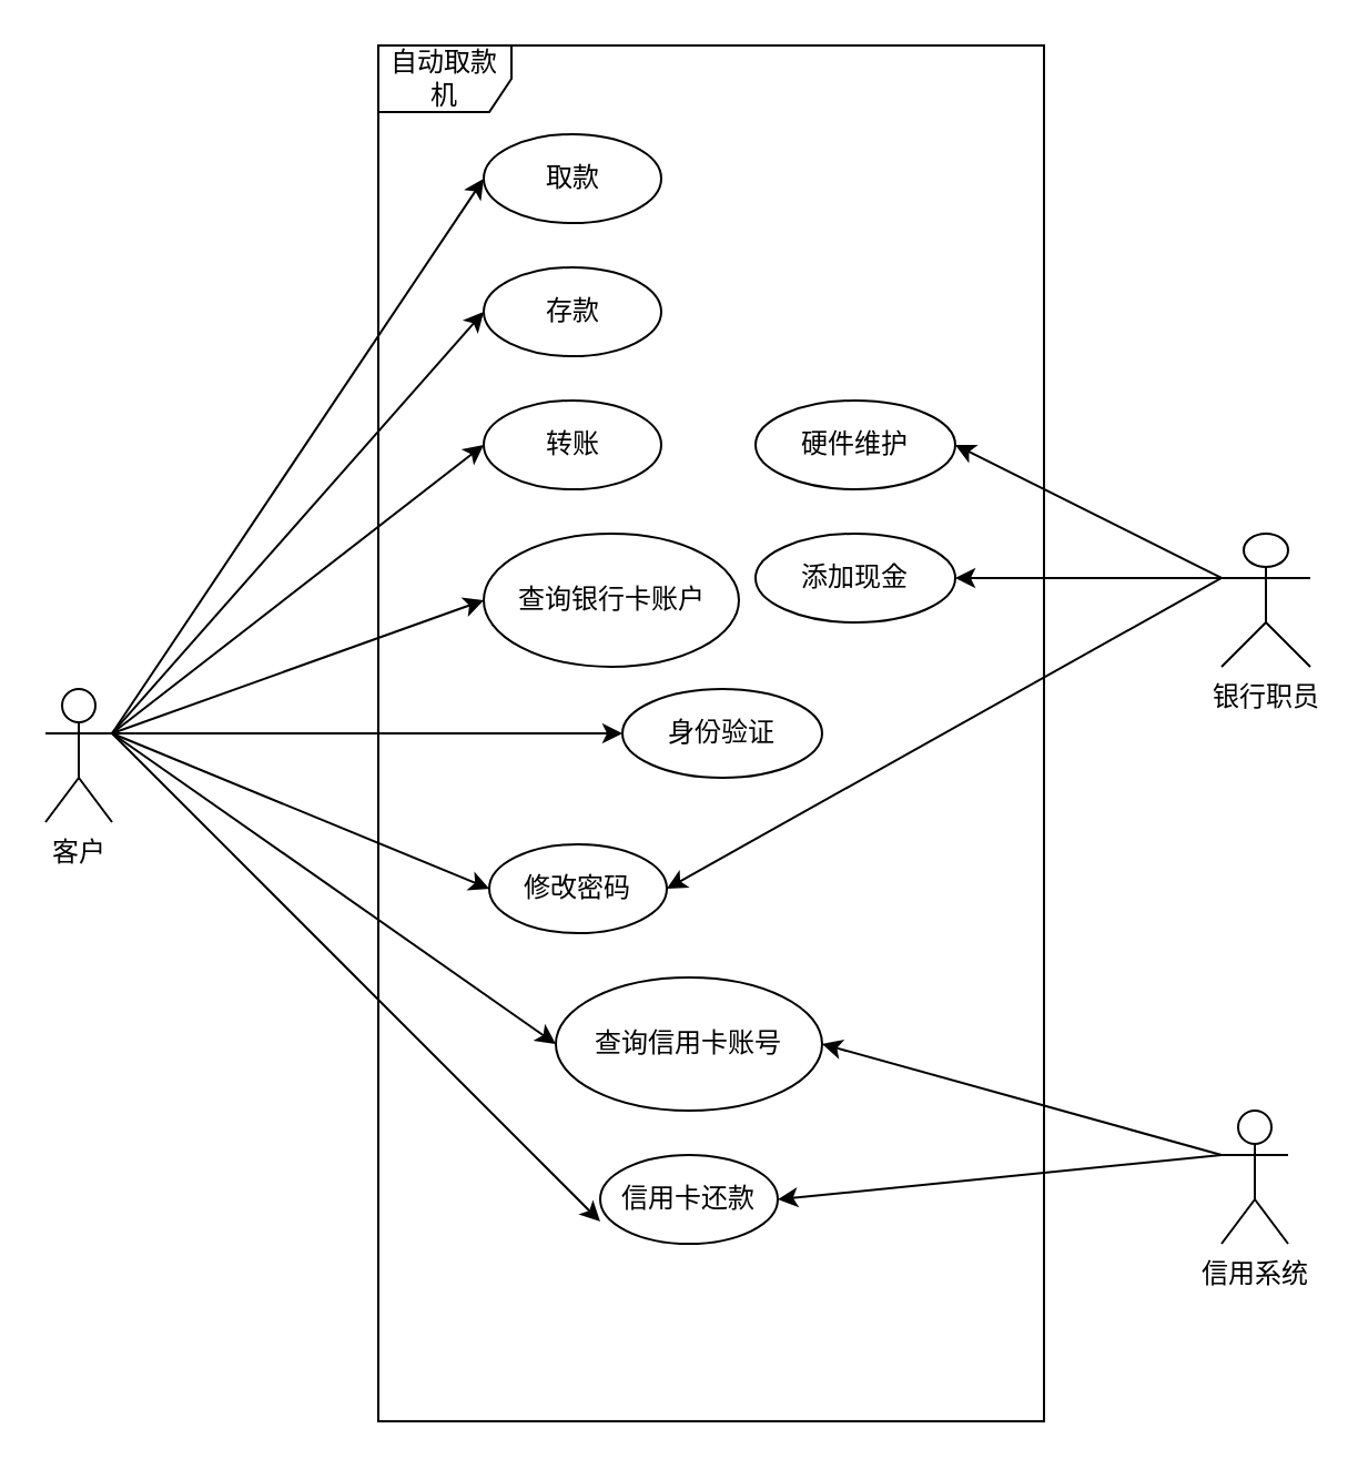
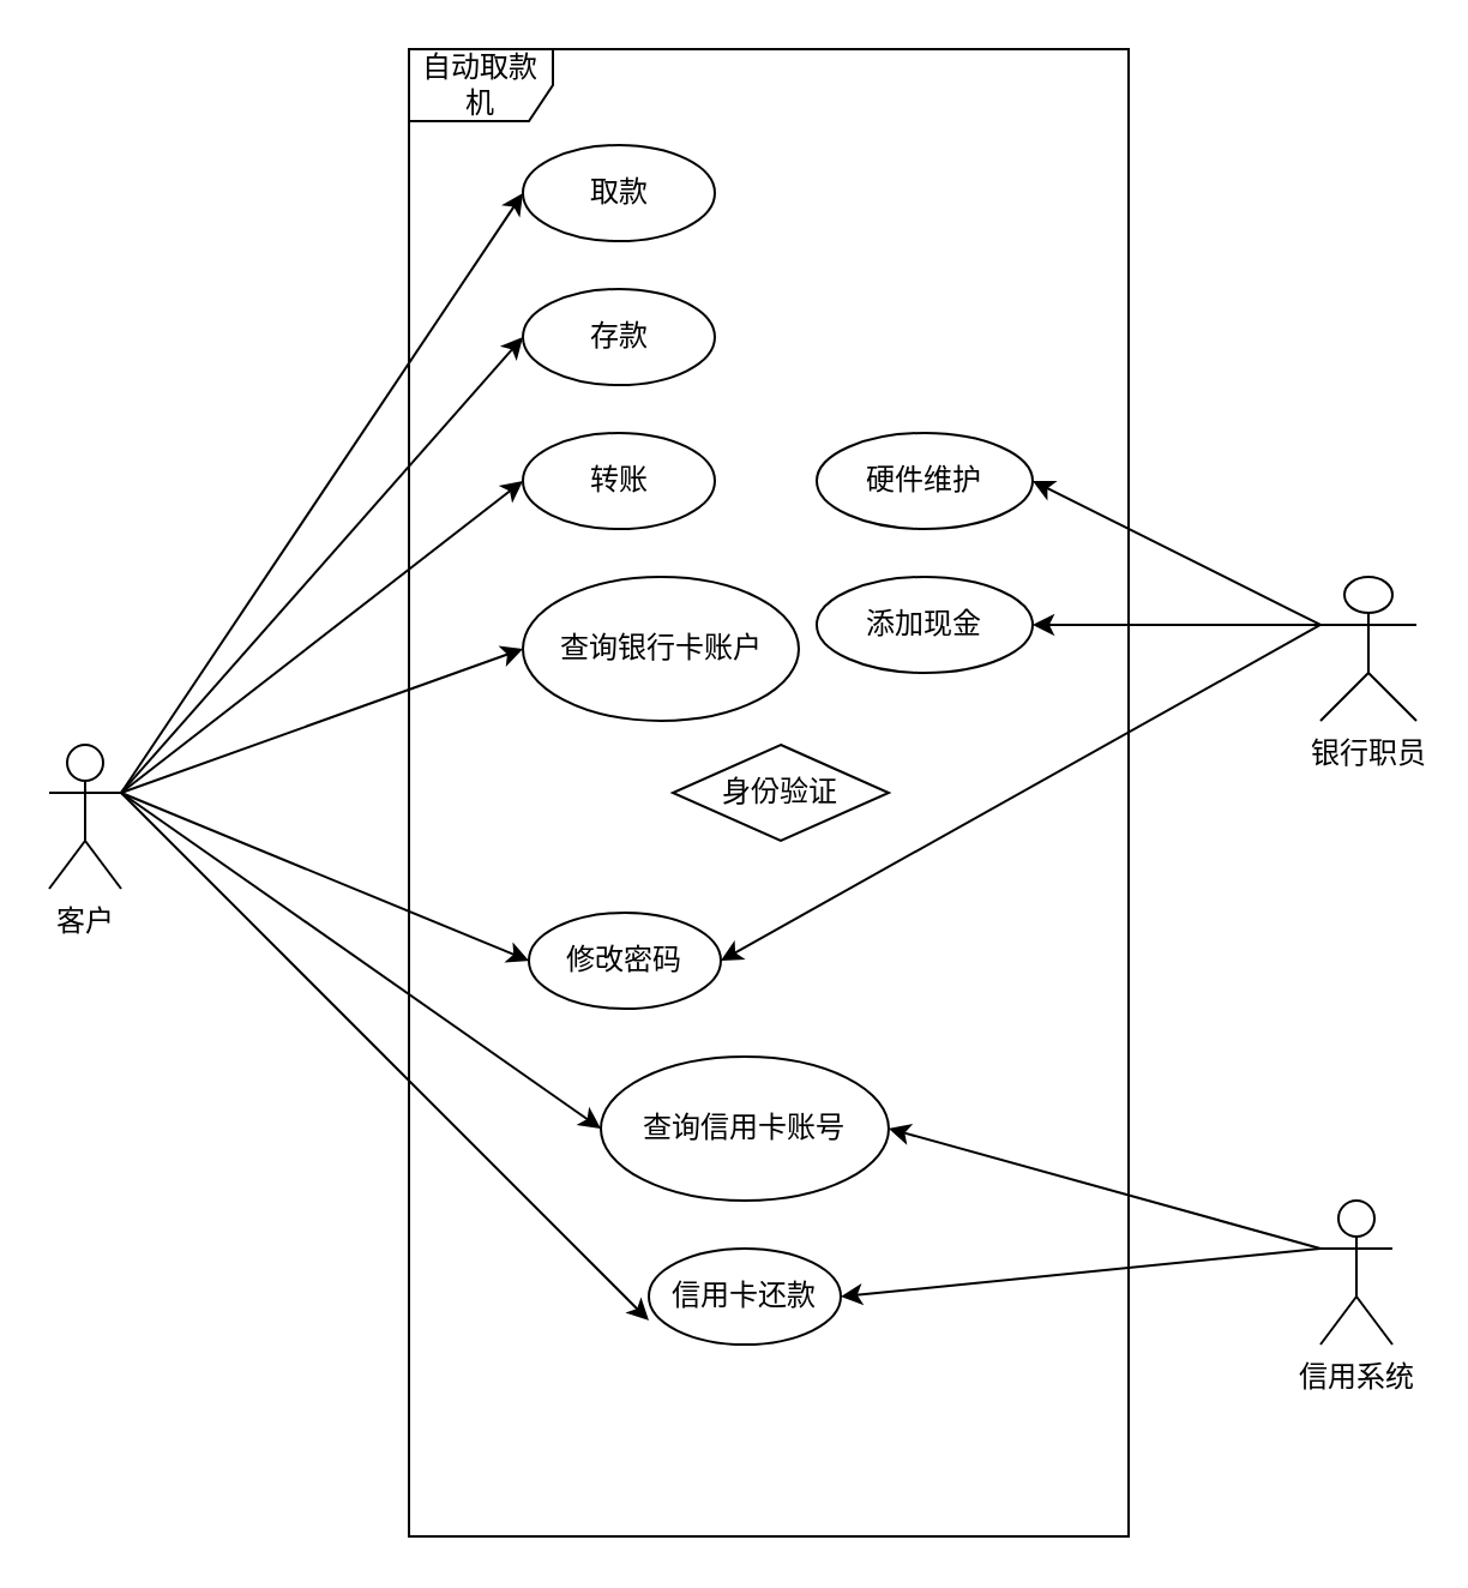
  <mxCell id="0" />
  <mxCell id="1" parent="0" />
  <mxCell id="2" style="rounded=0;orthogonalLoop=1;jettySize=auto;html=1;exitX=1;exitY=0.333;exitDx=0;exitDy=0;exitPerimeter=0;entryX=0;entryY=0.5;entryDx=0;entryDy=0;" edge="1" parent="1" source="10" target="18"><mxGeometry relative="1" as="geometry" /></mxCell>
  <mxCell id="3" style="edgeStyle=none;rounded=0;orthogonalLoop=1;jettySize=auto;html=1;exitX=1;exitY=0.333;exitDx=0;exitDy=0;exitPerimeter=0;entryX=0;entryY=0.5;entryDx=0;entryDy=0;" edge="1" parent="1" source="10" target="19"><mxGeometry relative="1" as="geometry" /></mxCell>
  <mxCell id="4" style="edgeStyle=none;rounded=0;orthogonalLoop=1;jettySize=auto;html=1;exitX=1;exitY=0.333;exitDx=0;exitDy=0;exitPerimeter=0;entryX=0;entryY=0.5;entryDx=0;entryDy=0;" edge="1" parent="1" source="10" target="20"><mxGeometry relative="1" as="geometry" /></mxCell>
  <mxCell id="5" style="edgeStyle=none;rounded=0;orthogonalLoop=1;jettySize=auto;html=1;exitX=1;exitY=0.333;exitDx=0;exitDy=0;exitPerimeter=0;entryX=0;entryY=0.5;entryDx=0;entryDy=0;" edge="1" parent="1" source="10" target="21"><mxGeometry relative="1" as="geometry" /></mxCell>
  <mxCell id="6" style="edgeStyle=none;rounded=0;orthogonalLoop=1;jettySize=auto;html=1;exitX=1;exitY=0.333;exitDx=0;exitDy=0;exitPerimeter=0;entryX=0;entryY=0.5;entryDx=0;entryDy=0;" edge="1" parent="1" source="10" target="22"><mxGeometry relative="1" as="geometry" /></mxCell>
  <mxCell id="7" style="edgeStyle=none;rounded=0;orthogonalLoop=1;jettySize=auto;html=1;exitX=1;exitY=0.333;exitDx=0;exitDy=0;exitPerimeter=0;entryX=0;entryY=0.5;entryDx=0;entryDy=0;" edge="1" parent="1" source="10" target="23"><mxGeometry relative="1" as="geometry" /></mxCell>
  <mxCell id="8" style="edgeStyle=none;rounded=0;orthogonalLoop=1;jettySize=auto;html=1;exitX=1;exitY=0.333;exitDx=0;exitDy=0;exitPerimeter=0;entryX=0;entryY=0.75;entryDx=0;entryDy=0;entryPerimeter=0;" edge="1" parent="1" source="10" target="24"><mxGeometry relative="1" as="geometry" /></mxCell>
- <mxCell id="9" style="edgeStyle=none;rounded=0;orthogonalLoop=1;jettySize=auto;html=1;exitX=1;exitY=0.333;exitDx=0;exitDy=0;exitPerimeter=0;entryX=0;entryY=0.5;entryDx=0;entryDy=0;" edge="1" parent="1" source="10" target="28"><mxGeometry relative="1" as="geometry" /></mxCell>
  <mxCell id="10" value="客户" style="shape=umlActor;verticalLabelPosition=bottom;verticalAlign=top;html=1;" vertex="1" parent="1"><mxGeometry x="20" y="310" width="30" height="60" as="geometry" /></mxCell>
  <mxCell id="11" style="edgeStyle=none;rounded=0;orthogonalLoop=1;jettySize=auto;html=1;exitX=0;exitY=0.333;exitDx=0;exitDy=0;exitPerimeter=0;entryX=1;entryY=0.5;entryDx=0;entryDy=0;" edge="1" parent="1" source="14" target="25"><mxGeometry relative="1" as="geometry" /></mxCell>
  <mxCell id="12" style="edgeStyle=none;rounded=0;orthogonalLoop=1;jettySize=auto;html=1;exitX=0;exitY=0.333;exitDx=0;exitDy=0;exitPerimeter=0;entryX=1;entryY=0.5;entryDx=0;entryDy=0;" edge="1" parent="1" source="14" target="26"><mxGeometry relative="1" as="geometry" /></mxCell>
  <mxCell id="13" style="edgeStyle=none;rounded=0;orthogonalLoop=1;jettySize=auto;html=1;exitX=0;exitY=0.333;exitDx=0;exitDy=0;exitPerimeter=0;entryX=1;entryY=0.5;entryDx=0;entryDy=0;" edge="1" parent="1" source="14" target="22"><mxGeometry relative="1" as="geometry" /></mxCell>
  <mxCell id="14" value="银行职员" style="shape=umlActor;verticalLabelPosition=bottom;verticalAlign=top;html=1;" vertex="1" parent="1"><mxGeometry x="550" y="240" width="40" height="60" as="geometry" /></mxCell>
  <mxCell id="15" style="edgeStyle=none;rounded=0;orthogonalLoop=1;jettySize=auto;html=1;exitX=0;exitY=0.333;exitDx=0;exitDy=0;exitPerimeter=0;entryX=1;entryY=0.5;entryDx=0;entryDy=0;" edge="1" parent="1" source="17" target="23"><mxGeometry relative="1" as="geometry" /></mxCell>
  <mxCell id="16" style="edgeStyle=none;rounded=0;orthogonalLoop=1;jettySize=auto;html=1;exitX=0;exitY=0.333;exitDx=0;exitDy=0;exitPerimeter=0;entryX=1;entryY=0.5;entryDx=0;entryDy=0;" edge="1" parent="1" source="17" target="24"><mxGeometry relative="1" as="geometry" /></mxCell>
  <mxCell id="17" value="信用系统" style="shape=umlActor;verticalLabelPosition=bottom;verticalAlign=top;html=1;" vertex="1" parent="1"><mxGeometry x="550" y="500" width="30" height="60" as="geometry" /></mxCell>
  <mxCell id="18" value="取款" style="ellipse;whiteSpace=wrap;html=1;" vertex="1" parent="1"><mxGeometry x="217.5" y="60" width="80" height="40" as="geometry" /></mxCell>
  <mxCell id="19" value="存款" style="ellipse;whiteSpace=wrap;html=1;" vertex="1" parent="1"><mxGeometry x="217.5" y="120" width="80" height="40" as="geometry" /></mxCell>
  <mxCell id="20" value="转账" style="ellipse;whiteSpace=wrap;html=1;" vertex="1" parent="1"><mxGeometry x="217.5" y="180" width="80" height="40" as="geometry" /></mxCell>
  <mxCell id="21" value="查询银行卡账户" style="ellipse;whiteSpace=wrap;html=1;" vertex="1" parent="1"><mxGeometry x="217.5" y="240" width="115" height="60" as="geometry" /></mxCell>
  <mxCell id="22" value="修改密码" style="ellipse;whiteSpace=wrap;html=1;" vertex="1" parent="1"><mxGeometry x="220" y="380" width="80" height="40" as="geometry" /></mxCell>
  <mxCell id="23" value="查询信用卡账号" style="ellipse;whiteSpace=wrap;html=1;" vertex="1" parent="1"><mxGeometry x="250" y="440" width="120" height="60" as="geometry" /></mxCell>
  <mxCell id="24" value="信用卡还款" style="ellipse;whiteSpace=wrap;html=1;" vertex="1" parent="1"><mxGeometry x="270" y="520" width="80" height="40" as="geometry" /></mxCell>
  <mxCell id="25" value="硬件维护" style="ellipse;whiteSpace=wrap;html=1;" vertex="1" parent="1"><mxGeometry x="340" y="180" width="90" height="40" as="geometry" /></mxCell>
  <mxCell id="26" value="添加现金" style="ellipse;whiteSpace=wrap;html=1;" vertex="1" parent="1"><mxGeometry x="340" y="240" width="90" height="40" as="geometry" /></mxCell>
  <mxCell id="27" value="自动取款机" style="shape=umlFrame;whiteSpace=wrap;html=1;" vertex="1" parent="1"><mxGeometry x="170" y="20" width="300" height="620" as="geometry" /></mxCell>
- <mxCell id="28" value="身份验证" style="ellipse;whiteSpace=wrap;html=1;" vertex="1" parent="1"><mxGeometry x="280" y="310" width="90" height="40" as="geometry" /></mxCell>
+ <mxCell id="28" value="身份验证" style="rhombus;whiteSpace=wrap;html=1;" vertex="1" parent="1"><mxGeometry x="280" y="310" width="90" height="40" as="geometry" /></mxCell>
